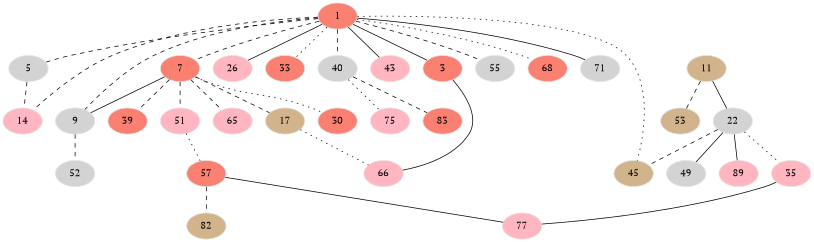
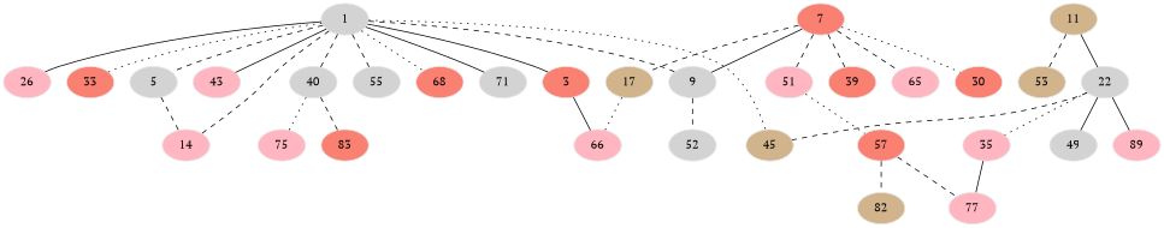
  graph {
    fontname="PT Serif"
    node [color=gray90 fillcolor=lightpink fontname="PT Serif" style=filled]
    edge [fontname="PT Serif" style=dashed]
-   1 [fillcolor=salmon super="+2+6+37"]
+   1 [fillcolor=lightgrey super="+2+6+37"]
    3 [fillcolor=salmon super="+8+21"]
    n3 [fillcolor=lightgrey label=5 super="+5+58+19"]
    7 [fillcolor=salmon super="+20+31+10+18"]
    9 [fillcolor=lightgrey super="+16+25"]
    14 [super="+36+38+29"]
    26 [super="+42"]
    33 [fillcolor=salmon super="+34"]
    40 [fillcolor=lightgrey super="+67+88"]
    43
    45 [fillcolor=tan super="+104+105+74"]
    55 [fillcolor=lightgrey super="+107+87+78"]
    68 [fillcolor=salmon super="+97"]
    71 [fillcolor=lightgrey super="+92"]
    66
    17 [fillcolor=tan super="+102+50"]
    30 [fillcolor=salmon]
    39 [fillcolor=salmon super="+101"]
    51
    65
    52 [fillcolor=lightgrey super="+61+79"]
    11 [fillcolor=tan]
    22 [fillcolor=lightgrey super="+27+24"]
    53 [fillcolor=tan]
    n25 [label=75]
    83 [fillcolor=salmon super="+94"]
    57 [fillcolor=salmon super="+69"]
    35 [super="+46+75"]
    49 [fillcolor=lightgrey super="+70"]
    n30 [label=89 super="+60"]
    77 [super="+89+84"]
    82 [fillcolor=tan super="+98"]
    1 -- 3 [style=solid]
    1 -- n3
-   1 -- 7
    1 -- 9
    1 -- 14
    1 -- 26 [style=solid]
    1 -- 33 [style=dotted]
    1 -- 40
    1 -- 43 [style=solid]
    1 -- 45 [style=dotted]
    1 -- 55
    1 -- 68 [style=dotted]
    1 -- 71 [style=solid]
    3 -- 66 [style=solid]
    n3 -- 14
    7 -- 9 [style=solid]
    7 -- 17
    7 -- 30 [style=dotted]
    7 -- 39
    7 -- 51
    7 -- 65
    9 -- 52
    40 -- n25 [style=dotted]
    40 -- 83
    17 -- 66 [style=dotted]
    51 -- 57 [style=dotted]
    11 -- 22 [style=solid]
    11 -- 53
    22 -- 45
    22 -- 35 [style=dotted]
    22 -- 49 [style=solid]
    22 -- n30 [style=solid]
-   57 -- 77 [style=solid]
+   57 -- 77
    57 -- 82
    35 -- 77 [style=solid]
  }
